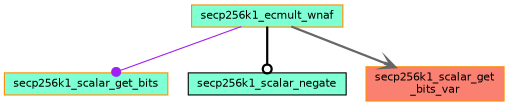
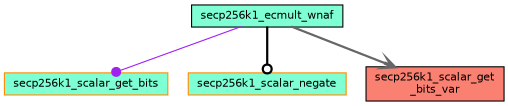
  digraph {
    rankdir=TB
    node [color=black fillcolor=aquamarine fontname=Helvetica fontsize=10 shape=record style=filled]
    edge [fontname=Helvetica fontsize=10 labelfontname=Helvetica labelfontsize=10 style=bold]
-   n1 [color=darkorange fontcolor=black height=0.2 label=secp256k1_ecmult_wnaf width=0.4]
+   n1 [fontcolor=black height=0.2 label=secp256k1_ecmult_wnaf width=0.4]
    n2 [color=darkorange height=0.2 label=secp256k1_scalar_get_bits width=0.4]
-   n3 [height=0.2 label=secp256k1_scalar_negate width=0.4]
-   n4 [color=darkorange fillcolor=salmon height=0.2 label="secp256k1_scalar_get\l_bits_var" width=0.4]
+   n3 [color=darkorange height=0.2 label=secp256k1_scalar_negate width=0.4]
+   n4 [fillcolor=salmon height=0.2 label="secp256k1_scalar_get\l_bits_var" width=0.4]
    n1 -> n2 [arrowhead=dot color=purple style=solid]
    n1 -> n3 [arrowhead=odot color=black]
    n1 -> n4 [arrowhead=vee color=gray40]
  }
